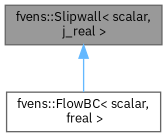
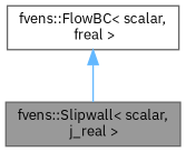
  digraph {
    fontname="IBM Plex Sans"
    node [color=gray40 fontname="IBM Plex Sans" fontsize=10 shape=box style=filled]
    n1 [fillcolor=grey60 fontcolor=black height=0.2 label="fvens::Slipwall\< scalar,\l j_real \>" width=0.4]
    n2 [fillcolor=white height=0.2 label="fvens::FlowBC\< scalar,\l freal \>" width=0.4]
-   n1 -> n2 [color=steelblue1 dir=back fontname="IBM Plex Sans" fontsize=10 labelfontname=Helvetica labelfontsize=10 style=solid]
+   n2 -> n1 [color=steelblue1 dir=back fontname="IBM Plex Sans" fontsize=10 labelfontname=Helvetica labelfontsize=10 style=solid]
  }
